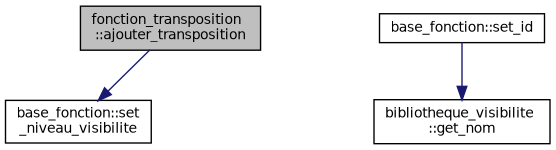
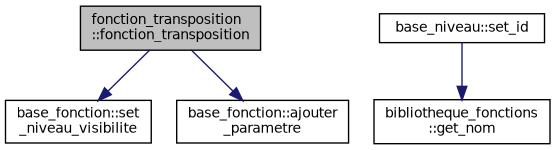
  digraph {
    rankdir=TB
    node [color=black fillcolor=white fontname=Helvetica fontsize=10 shape=record style=filled]
    edge [color=midnightblue fontname=Helvetica fontsize=10 labelfontname=Helvetica labelfontsize=10 style=solid]
-   n1 [fillcolor=grey75 fontcolor=black height=0.2 label="fonction_transposition\l::ajouter_transposition" width=0.4]
+   n1 [fillcolor=grey75 fontcolor=black height=0.2 label="fonction_transposition\l::fonction_transposition" width=0.4]
    n2 [height=0.2 label="base_fonction::set\l_niveau_visibilite" width=0.4]
-   n4 [height=0.2 label="base_fonction::set_id" width=0.4]
-   n5 [height=0.2 label="bibliotheque_visibilite\l::get_nom" width=0.4]
+   n3 [height=0.2 label="base_fonction::ajouter\l_parametre" width=0.4]
+   n4 [height=0.2 label="base_niveau::set_id" width=0.4]
+   n5 [height=0.2 label="bibliotheque_fonctions\l::get_nom" width=0.4]
    n1 -> n2
+   n1 -> n3
    n4 -> n5
  }
